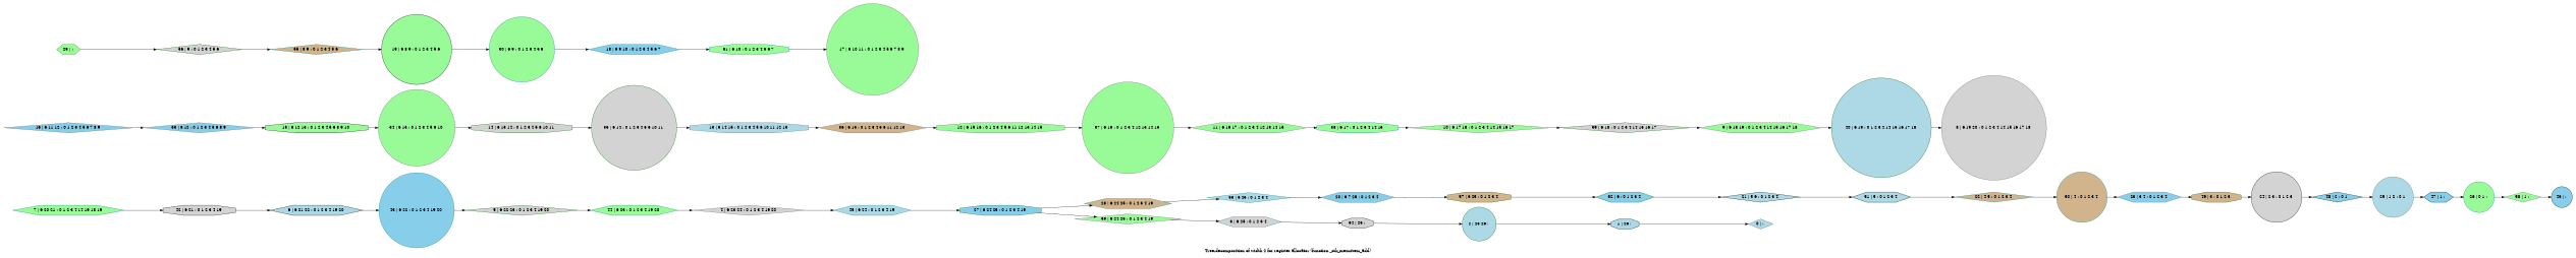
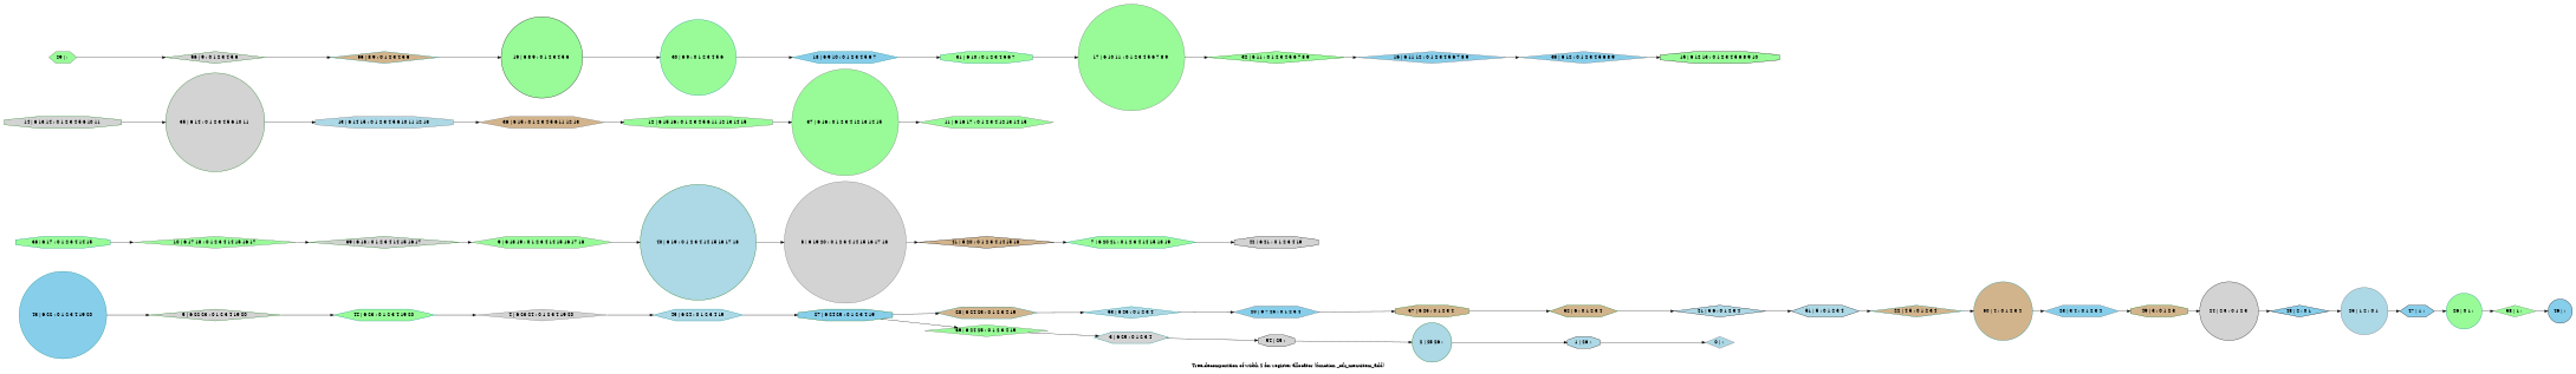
  digraph {
    label="Tree-decomposition of width 2 for register allocator (function _ctk_menuitem_add)"
    rankdir=LR
    node [color=gray40 fillcolor=palegreen shape=diamond style=filled]
    n1 [fillcolor=lightblue label="0 | : "]
    n2 [color=black fillcolor=lightblue label="1 | 26 : " shape=octagon]
    n3 [color=darkgreen fillcolor=lightblue label="2 | 25 26 : " shape=circle]
    n4 [color=teal fillcolor=lightgrey label="3 | 6 25 : 0 1 2 3 4 " shape=hexagon]
    n5 [color=black fillcolor=lightgrey label="54 | 25 : " shape=octagon]
    n6 [fillcolor=lightgrey label="4 | 6 23 24 : 0 1 2 3 4 19 20 "]
    n7 [color=teal fillcolor=lightblue label="45 | 6 24 : 0 1 2 3 4 19 " shape=hexagon]
    n8 [color=darkgreen fillcolor=skyblue label="27 | 6 24 25 : 0 1 2 3 4 19 " shape=octagon]
    n9 [color=darkgreen fillcolor=lightgrey label="5 | 6 22 23 : 0 1 2 3 4 19 20 "]
    n10 [color=teal label="44 | 6 23 : 0 1 2 3 4 19 20 " shape=hexagon]
-   n11 [color=black fillcolor=lightblue label="6 | 6 21 22 : 0 1 2 3 4 19 20 " shape=hexagon]
    n12 [color=teal fillcolor=skyblue label="43 | 6 22 : 0 1 2 3 4 19 20 " shape=circle]
    n13 [color=teal label="7 | 6 20 21 : 0 1 2 3 4 14 15 18 19 " shape=hexagon]
    n14 [color=black fillcolor=lightgrey label="42 | 6 21 : 0 1 2 3 4 19 " shape=octagon]
    n15 [fillcolor=lightgrey label="8 | 6 19 20 : 0 1 2 3 4 14 15 16 17 18 " shape=circle]
+   n16 [color=black fillcolor=tan label="41 | 6 20 : 0 1 2 3 4 14 15 18 "]
    n17 [label="9 | 6 18 19 : 0 1 2 3 4 14 15 16 17 18 " shape=hexagon]
    n18 [color=darkgreen fillcolor=lightblue label="40 | 6 19 : 0 1 2 3 4 14 15 16 17 18 " shape=circle]
    n19 [label="10 | 6 17 18 : 0 1 2 3 4 14 15 16 17 "]
    n20 [color=darkgreen fillcolor=lightgrey label="39 | 6 18 : 0 1 2 3 4 14 15 16 17 "]
    n21 [label="11 | 6 16 17 : 0 1 2 3 4 12 13 14 15 " shape=hexagon]
    n22 [color=teal label="38 | 6 17 : 0 1 2 3 4 14 15 " shape=octagon]
    n23 [label="12 | 6 15 16 : 0 1 2 3 4 5 6 11 12 13 14 15 " shape=octagon]
    n24 [label="37 | 6 16 : 0 1 2 3 4 12 13 14 15 " shape=circle]
    n25 [fillcolor=lightblue label="13 | 6 14 15 : 0 1 2 3 4 5 6 10 11 12 13 " shape=octagon]
    n26 [fillcolor=tan label="36 | 6 15 : 0 1 2 3 4 5 6 11 12 13 " shape=hexagon]
    n27 [color=darkgreen fillcolor=lightgrey label="14 | 6 13 14 : 0 1 2 3 4 5 6 10 11 " shape=octagon]
    n28 [color=darkgreen fillcolor=lightgrey label="35 | 6 14 : 0 1 2 3 4 5 6 10 11 " shape=circle]
    n29 [color=black label="15 | 6 12 13 : 0 1 2 3 4 5 6 8 9 10 " shape=octagon]
-   n30 [label="34 | 6 13 : 0 1 2 3 4 5 6 10 " shape=circle]
    n31 [fillcolor=skyblue label="16 | 6 11 12 : 0 1 2 3 4 5 6 7 8 9 "]
    n32 [fillcolor=skyblue label="33 | 6 12 : 0 1 2 3 4 5 6 8 9 "]
    n33 [label="17 | 6 10 11 : 0 1 2 3 4 5 6 7 8 9 " shape=circle]
+   n34 [color=darkgreen label="32 | 6 11 : 0 1 2 3 4 5 6 7 8 9 "]
    n35 [color=teal fillcolor=skyblue label="18 | 6 9 10 : 0 1 2 3 4 5 6 7 " shape=hexagon]
    n36 [color=teal label="31 | 6 10 : 0 1 2 3 4 5 6 7 " shape=octagon]
    n37 [color=black label="19 | 6 8 9 : 0 1 2 3 4 5 6 " shape=circle]
    n38 [color=teal label="30 | 6 9 : 0 1 2 3 4 5 6 " shape=circle]
    n39 [fillcolor=skyblue label="20 | 6 7 25 : 0 1 2 3 4 " shape=hexagon]
    n40 [color=darkgreen fillcolor=tan label="57 | 6 25 : 0 1 2 3 4 " shape=octagon]
-   n41 [color=darkgreen fillcolor=skyblue label="52 | 6 : 0 1 2 3 4 " shape=hexagon]
+   n41 [color=darkgreen fillcolor=tan label="52 | 6 : 0 1 2 3 4 " shape=hexagon]
    n42 [color=black fillcolor=lightblue label="21 | 5 6 : 0 1 2 3 4 "]
    n43 [color=black fillcolor=lightblue label="51 | 5 : 0 1 2 3 4 " shape=hexagon]
    n44 [color=teal fillcolor=tan label="22 | 4 5 : 0 1 2 3 4 "]
    n45 [color=teal fillcolor=tan label="50 | 4 : 0 1 2 3 4 " shape=circle]
    n46 [fillcolor=skyblue label="23 | 3 4 : 0 1 2 3 4 " shape=hexagon]
    n47 [color=darkgreen fillcolor=tan label="49 | 3 : 0 1 2 3 " shape=octagon]
    n48 [color=black fillcolor=lightgrey label="24 | 2 3 : 0 1 2 3 " shape=circle]
    n49 [color=black fillcolor=skyblue label="48 | 2 : 0 1 "]
    n50 [fillcolor=lightblue label="25 | 1 2 : 0 1 " shape=circle]
    n51 [color=black fillcolor=skyblue label="47 | 1 : " shape=hexagon]
    n52 [color=teal label="26 | 0 1 : " shape=circle]
    n53 [label="58 | 1 : "]
    n54 [color=black fillcolor=skyblue label="46 | : " shape=circle]
    n55 [color=teal fillcolor=tan label="28 | 6 24 25 : 0 1 2 3 4 19 " shape=hexagon]
    n56 [label="59 | 6 24 25 : 0 1 2 3 4 19 "]
    n57 [color=teal fillcolor=lightblue label="53 | 6 25 : 0 1 2 3 4 "]
    n58 [label="29 | : " shape=hexagon]
    n59 [color=darkgreen fillcolor=lightgrey label="56 | 9 : 0 1 2 3 4 5 6 "]
    n60 [color=teal fillcolor=tan label="55 | 8 9 : 0 1 2 3 4 5 6 "]
    n2 -> n1
    n3 -> n2
    n4 -> n5
    n5 -> n3
    n6 -> n7
    n7 -> n8
    n8 -> n55
    n8 -> n56
    n9 -> n10
    n10 -> n6
-   n11 -> n12
    n12 -> n9
    n13 -> n14
-   n14 -> n11
+   n15 -> n16
+   n16 -> n13
    n17 -> n18
    n18 -> n15
    n19 -> n20
    n20 -> n17
-   n21 -> n22
    n22 -> n19
    n23 -> n24
    n24 -> n21
    n25 -> n26
    n26 -> n23
    n27 -> n28
    n28 -> n25
-   n29 -> n30
-   n30 -> n27
    n31 -> n32
    n32 -> n29
+   n33 -> n34
+   n34 -> n31
    n35 -> n36
    n36 -> n33
    n37 -> n38
    n38 -> n35
    n39 -> n40
    n40 -> n41
    n41 -> n42
    n42 -> n43
    n43 -> n44
    n44 -> n45
    n45 -> n46
    n46 -> n47
    n47 -> n48
    n48 -> n49
    n49 -> n50
    n50 -> n51
    n51 -> n52
    n52 -> n53
    n53 -> n54
    n55 -> n57
    n56 -> n4
    n57 -> n39
    n58 -> n59
    n59 -> n60
    n60 -> n37
  }
